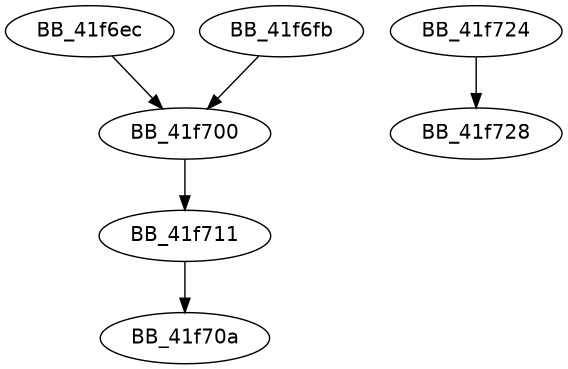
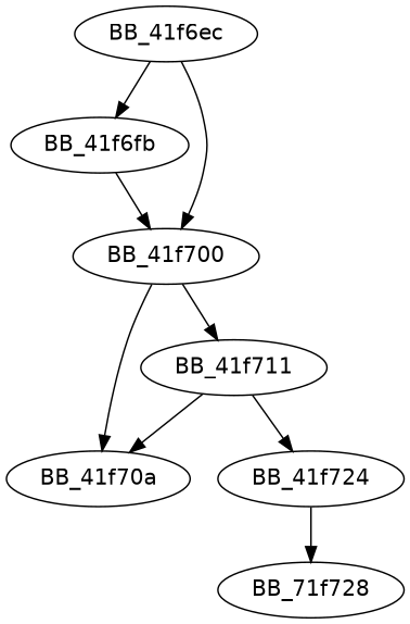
  digraph {
    fontname="DejaVu Sans"
    node [fontname="DejaVu Sans"]
    edge [fontname="DejaVu Sans"]
    BB_41f6ec
    BB_41f6fb
    BB_41f700
    BB_41f70a
    BB_41f711
    BB_41f724
-   BB_41f728
+   BB_41f728 [label=BB_71f728]
+   BB_41f6ec -> BB_41f6fb
    BB_41f6ec -> BB_41f700
    BB_41f6fb -> BB_41f700
+   BB_41f700 -> BB_41f70a
    BB_41f700 -> BB_41f711
    BB_41f711 -> BB_41f70a
+   BB_41f711 -> BB_41f724
    BB_41f724 -> BB_41f728
  }
